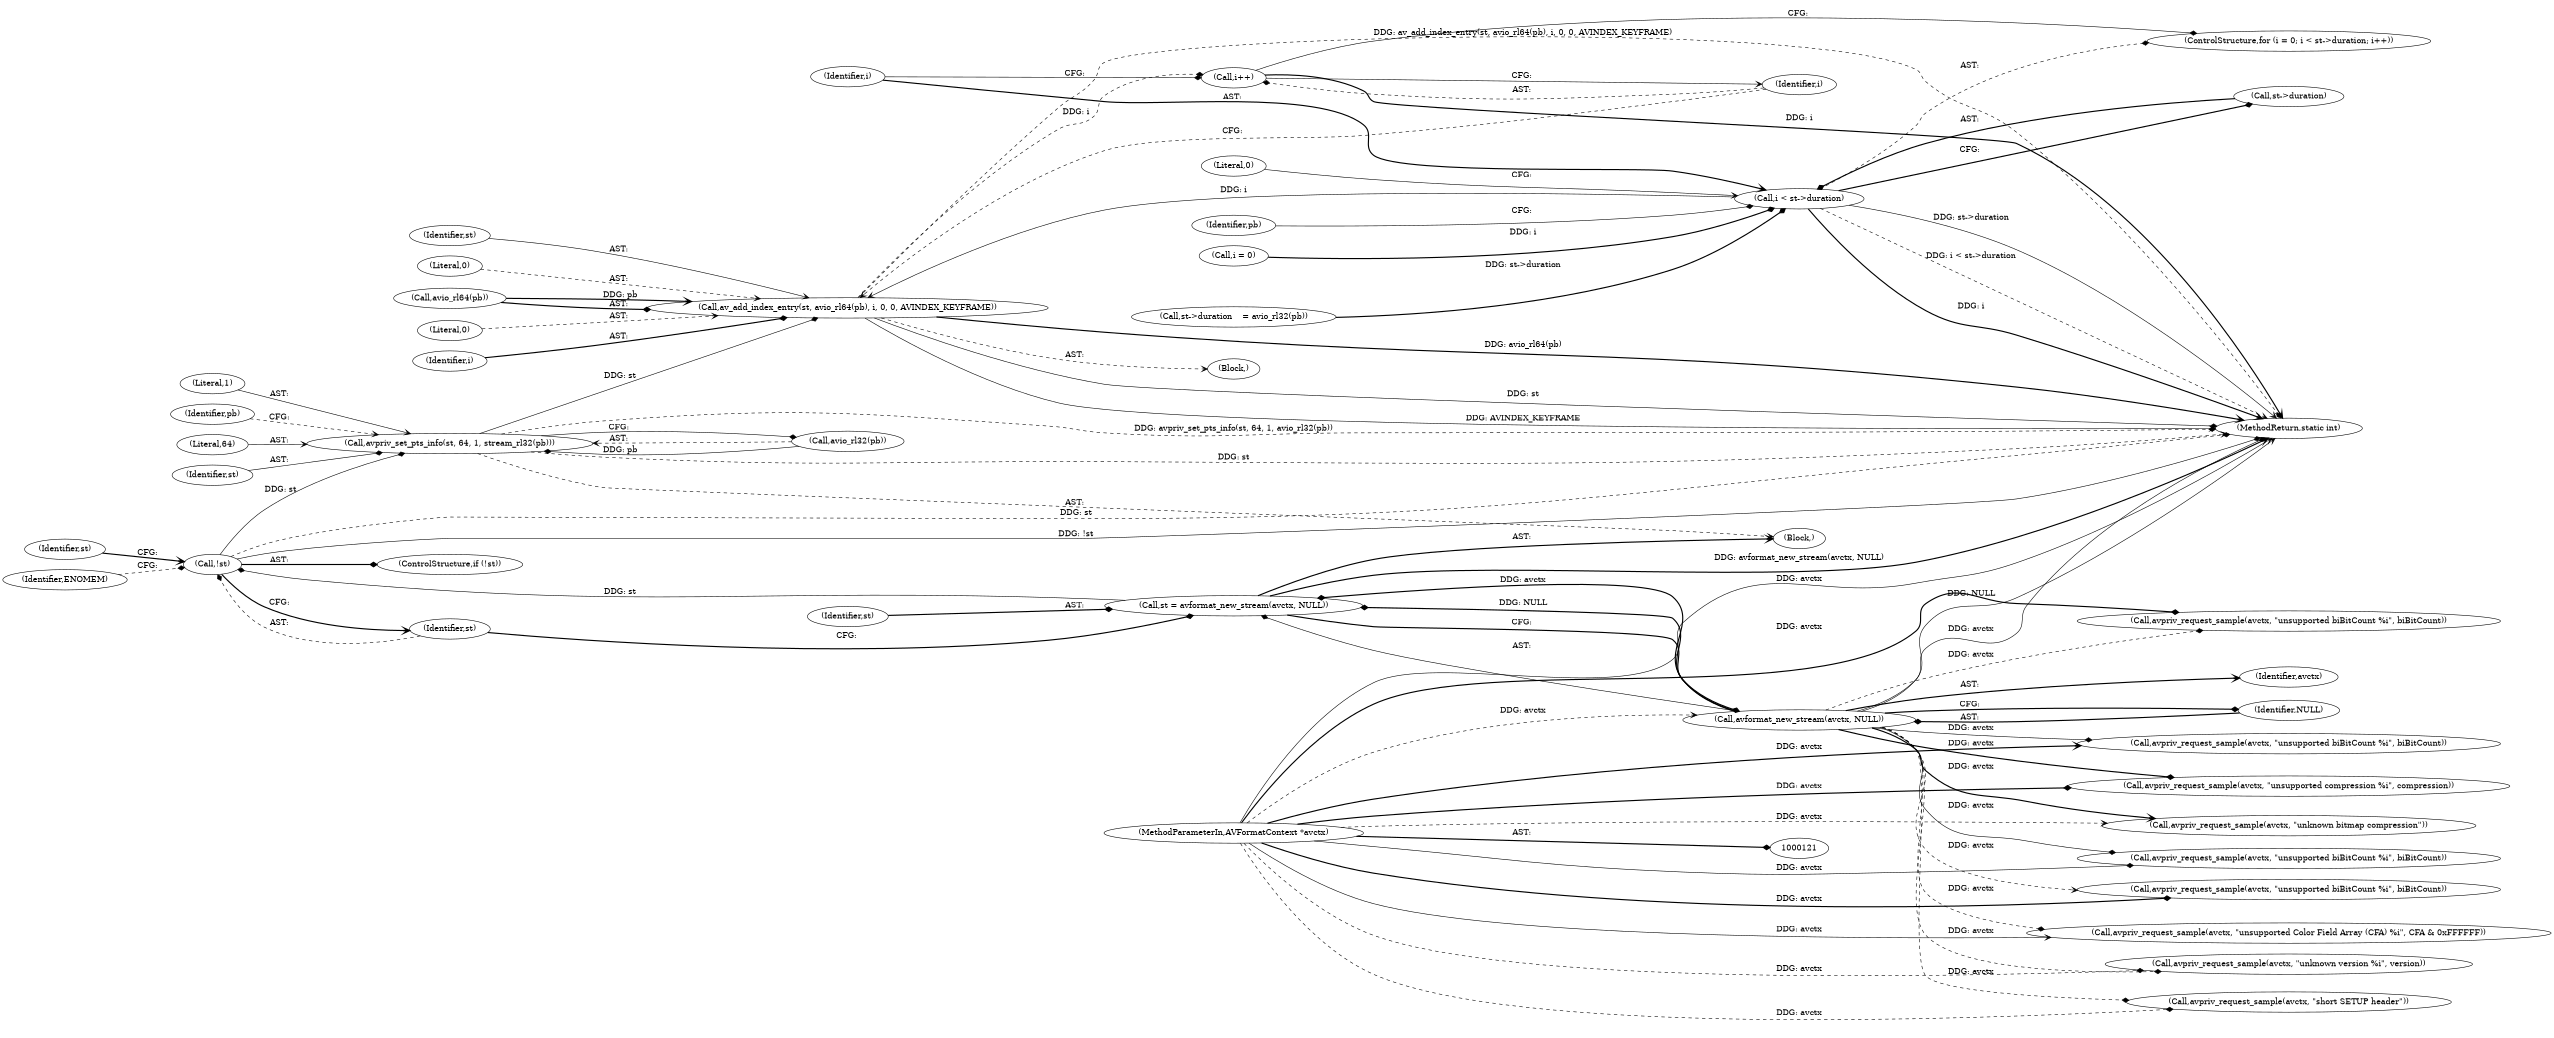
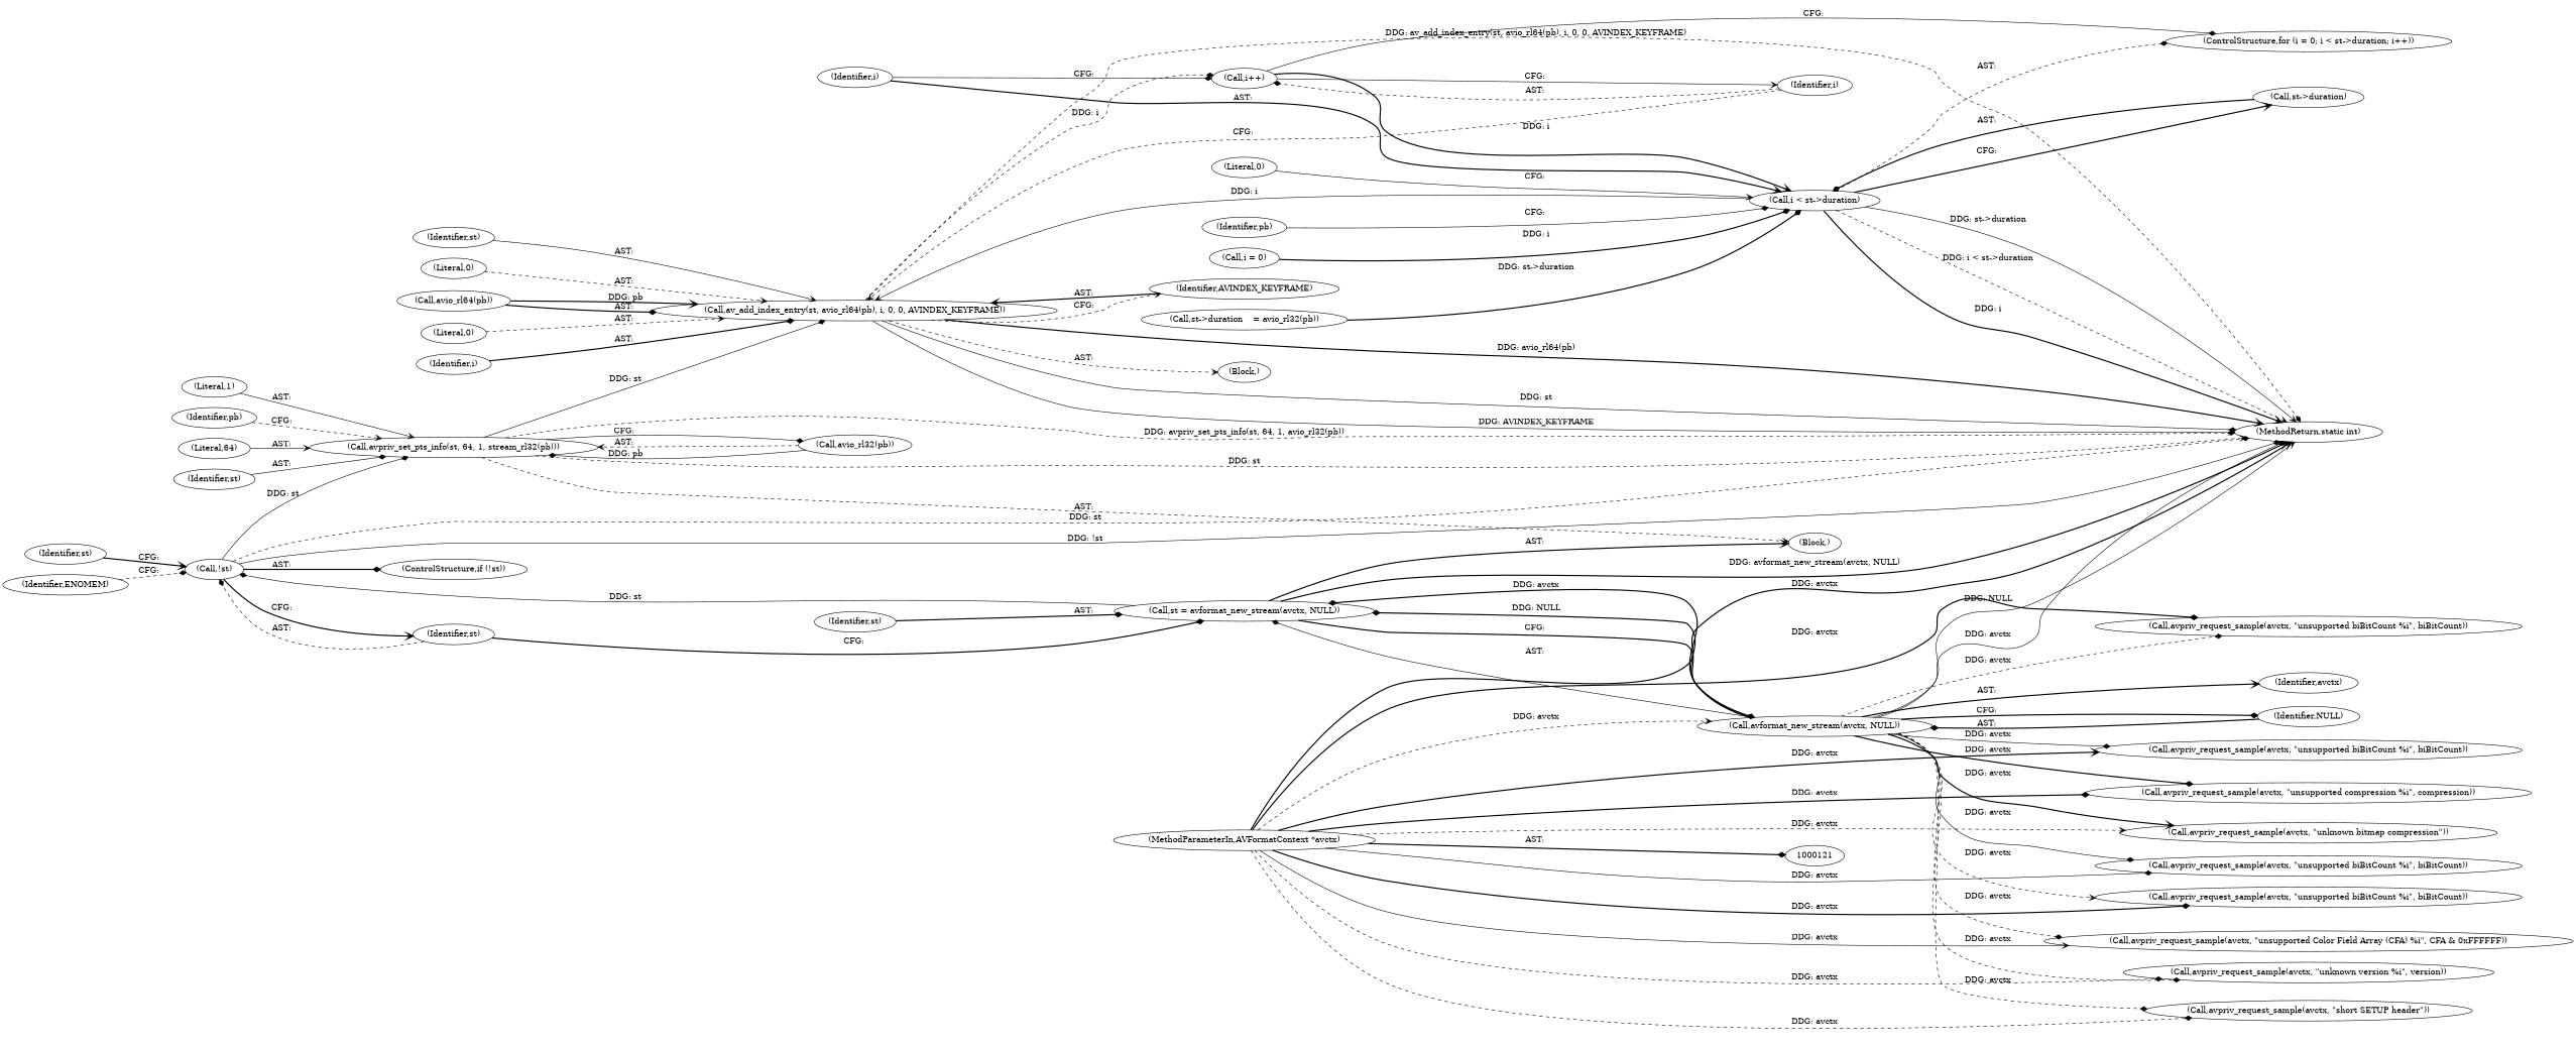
  digraph {
    rankdir=LR
    edge [arrowhead=diamond style=bold]
    n1 [label="(Call,!st)"]
    n2 [label="(Call,avpriv_set_pts_info(st, 64, 1, stream_rl32(pb)))"]
    n3 [label="(ControlStructure,if (!st))"]
    n4 [label="(MethodReturn,static int)"]
    n5 [label="(Identifier,st)"]
    n6 [label="(Block,)"]
    n7 [label="(Call,av_add_index_entry(st, avio_rl64(pb), i, 0, 0, AVINDEX_KEYFRAME))"]
    n8 [label="(Call,avio_rl32(pb))"]
    n9 [label="(Call,st = avformat_new_stream(avctx, NULL))"]
    n10 [label="(Call,avformat_new_stream(avctx, NULL))"]
    n11 [label="(Call,avpriv_request_sample(avctx, \"unsupported biBitCount %i\", biBitCount))"]
    n12 [label="(Call,avpriv_request_sample(avctx, \"short SETUP header\"))"]
    n13 [label="(Call,avpriv_request_sample(avctx, \"unknown bitmap compression\"))"]
    n14 [label="(Call,avpriv_request_sample(avctx, \"unknown version %i\", version))"]
    n15 [label="(Call,avpriv_request_sample(avctx, \"unsupported biBitCount %i\", biBitCount))"]
    n16 [label="(Identifier,NULL)"]
    n17 [label="(Call,avpriv_request_sample(avctx, \"unsupported compression %i\", compression))"]
    n18 [label="(Call,avpriv_request_sample(avctx, \"unsupported biBitCount %i\", biBitCount))"]
    n19 [label="(Call,avpriv_request_sample(avctx, \"unsupported Color Field Array (CFA) %i\", CFA & 0xFFFFFF))"]
    n20 [label="(Call,avpriv_request_sample(avctx, \"unsupported biBitCount %i\", biBitCount))"]
    n21 [label="(Identifier,avctx)"]
    n22 [label="(MethodParameterIn,AVFormatContext *avctx)"]
    1000121
    n24 [label="(Call,i++)"]
+   n25 [label="(Identifier,AVINDEX_KEYFRAME)"]
    n26 [label="(Block,)"]
    n27 [label="(Call,i < st->duration)"]
    n28 [label="(Identifier,i)"]
    n29 [label="(ControlStructure,for (i = 0; i < st->duration; i++))"]
    n30 [label="(Call,st->duration)"]
    n31 [label="(Call,avio_rl64(pb))"]
    n32 [label="(Literal,1)"]
    n33 [label="(Literal,0)"]
    n34 [label="(Identifier,i)"]
    n35 [label="(Identifier,pb)"]
    n36 [label="(Identifier,st)"]
    n37 [label="(Identifier,pb)"]
    n38 [label="(Identifier,st)"]
    n39 [label="(Literal,0)"]
    n40 [label="(Literal,64)"]
    n41 [label="(Identifier,st)"]
    n42 [label="(Call,i = 0)"]
    n43 [label="(Literal,0)"]
    n44 [label="(Identifier,st)"]
    n45 [label="(Identifier,ENOMEM)"]
    n46 [label="(Identifier,i)"]
    n47 [label="(Call,st->duration    = avio_rl32(pb))"]
    n1 -> n2 [label="DDG: st" style=solid]
    n1 -> n3 [label="AST: "]
    n1 -> n4 [label="DDG: !st" style=solid]
    n1 -> n4 [label="DDG: st" style=dashed]
    n1 -> n5 [arrowhead=vee label="CFG: "]
    n2 -> n4 [arrowhead=vee label="DDG: st" style=dashed]
    n2 -> n4 [label="DDG: avpriv_set_pts_info(st, 64, 1, avio_rl32(pb))" style=dashed]
    n2 -> n6 [arrowhead=vee label="AST: " style=dashed]
    n2 -> n7 [label="DDG: st" style=solid]
    n2 -> n8 [label="CFG: " style=solid]
    n5 -> n1 [label="AST: " style=dashed]
    n5 -> n9 [label="CFG: "]
    n7 -> n4 [arrowhead=vee label="DDG: AVINDEX_KEYFRAME" style=solid]
    n7 -> n4 [label="DDG: av_add_index_entry(st, avio_rl64(pb), i, 0, 0, AVINDEX_KEYFRAME)" style=dashed]
    n7 -> n4 [arrowhead=vee label="DDG: avio_rl64(pb)"]
    n7 -> n4 [label="DDG: st" style=solid]
    n7 -> n24 [label="DDG: i" style=dashed]
+   n7 -> n25 [arrowhead=vee label="CFG: " style=dashed]
    n7 -> n26 [arrowhead=vee label="AST: " style=dashed]
    n8 -> n2 [arrowhead=vee label="AST: " style=dashed]
    n8 -> n2 [label="DDG: pb" style=solid]
    n9 -> n1 [label="DDG: st" style=solid]
    n9 -> n4 [arrowhead=vee label="DDG: avformat_new_stream(avctx, NULL)"]
    n9 -> n6 [arrowhead=vee label="AST: "]
    n9 -> n10 [label="CFG: "]
    n10 -> n4 [label="DDG: avctx" style=solid]
    n10 -> n4 [arrowhead=vee label="DDG: NULL" style=solid]
    n10 -> n9 [label="AST: " style=solid]
    n10 -> n9 [label="DDG: avctx"]
    n10 -> n9 [label="DDG: NULL"]
    n10 -> n11 [label="DDG: avctx" style=solid]
    n10 -> n12 [label="DDG: avctx" style=dashed]
    n10 -> n13 [arrowhead=vee label="DDG: avctx"]
    n10 -> n14 [label="DDG: avctx" style=dashed]
    n10 -> n15 [arrowhead=vee label="DDG: avctx" style=dashed]
    n10 -> n16 [label="CFG: "]
    n10 -> n17 [label="DDG: avctx"]
    n10 -> n18 [label="DDG: avctx" style=solid]
    n10 -> n19 [label="DDG: avctx" style=dashed]
    n10 -> n20 [label="DDG: avctx" style=dashed]
    n10 -> n21 [arrowhead=vee label="AST: "]
    n16 -> n10 [label="AST: "]
-   n22 -> n4 [arrowhead=vee label="DDG: avctx" style=solid]
+   n22 -> n4 [arrowhead=vee label="DDG: avctx"]
    n22 -> n10 [arrowhead=vee label="DDG: avctx" style=dashed]
    n22 -> n11 [label="DDG: avctx" style=solid]
    n22 -> n12 [label="DDG: avctx" style=dashed]
    n22 -> n13 [arrowhead=vee label="DDG: avctx" style=dashed]
    n22 -> n14 [label="DDG: avctx" style=dashed]
    n22 -> n15 [label="DDG: avctx"]
    n22 -> n17 [label="DDG: avctx"]
    n22 -> n18 [arrowhead=vee label="DDG: avctx"]
    n22 -> n19 [arrowhead=vee label="DDG: avctx" style=solid]
    n22 -> n20 [label="DDG: avctx"]
    n22 -> 1000121 [label="AST: "]
-   n24 -> n4 [arrowhead=vee label="DDG: i"]
+   n24 -> n27 [arrowhead=vee label="DDG: i"]
    n24 -> n28 [arrowhead=vee label="CFG: " style=solid]
    n24 -> n29 [label="CFG: " style=solid]
+   n25 -> n7 [arrowhead=vee label="AST: "]
    n27 -> n4 [arrowhead=vee label="DDG: i < st->duration" style=dashed]
    n27 -> n4 [arrowhead=vee label="DDG: i"]
    n27 -> n4 [arrowhead=vee label="DDG: st->duration" style=solid]
    n27 -> n7 [arrowhead=vee label="DDG: i" style=solid]
    n27 -> n29 [label="AST: " style=dashed]
-   n27 -> n30 [label="CFG: "]
+   n27 -> n30 [arrowhead=vee label="CFG: "]
    n28 -> n7 [arrowhead=vee label="CFG: " style=dashed]
    n28 -> n24 [label="AST: " style=dashed]
    n30 -> n27 [label="AST: "]
    n31 -> n7 [label="AST: "]
    n31 -> n7 [arrowhead=vee label="DDG: pb"]
    n32 -> n2 [arrowhead=vee label="AST: " style=solid]
    n33 -> n27 [arrowhead=vee label="CFG: " style=solid]
    n34 -> n24 [label="CFG: " style=solid]
    n34 -> n27 [arrowhead=vee label="AST: "]
    n35 -> n2 [arrowhead=vee label="CFG: " style=dashed]
    n36 -> n7 [arrowhead=vee label="AST: " style=solid]
    n37 -> n27 [label="CFG: " style=solid]
    n38 -> n9 [label="AST: "]
    n39 -> n7 [arrowhead=vee label="AST: " style=dashed]
    n40 -> n2 [arrowhead=vee label="AST: " style=solid]
    n41 -> n1 [arrowhead=vee label="CFG: "]
    n42 -> n27 [label="DDG: i"]
    n43 -> n7 [arrowhead=vee label="AST: " style=dashed]
    n44 -> n2 [label="AST: " style=solid]
    n45 -> n1 [label="CFG: " style=dashed]
    n46 -> n7 [label="AST: "]
    n47 -> n27 [label="DDG: st->duration"]
  }
